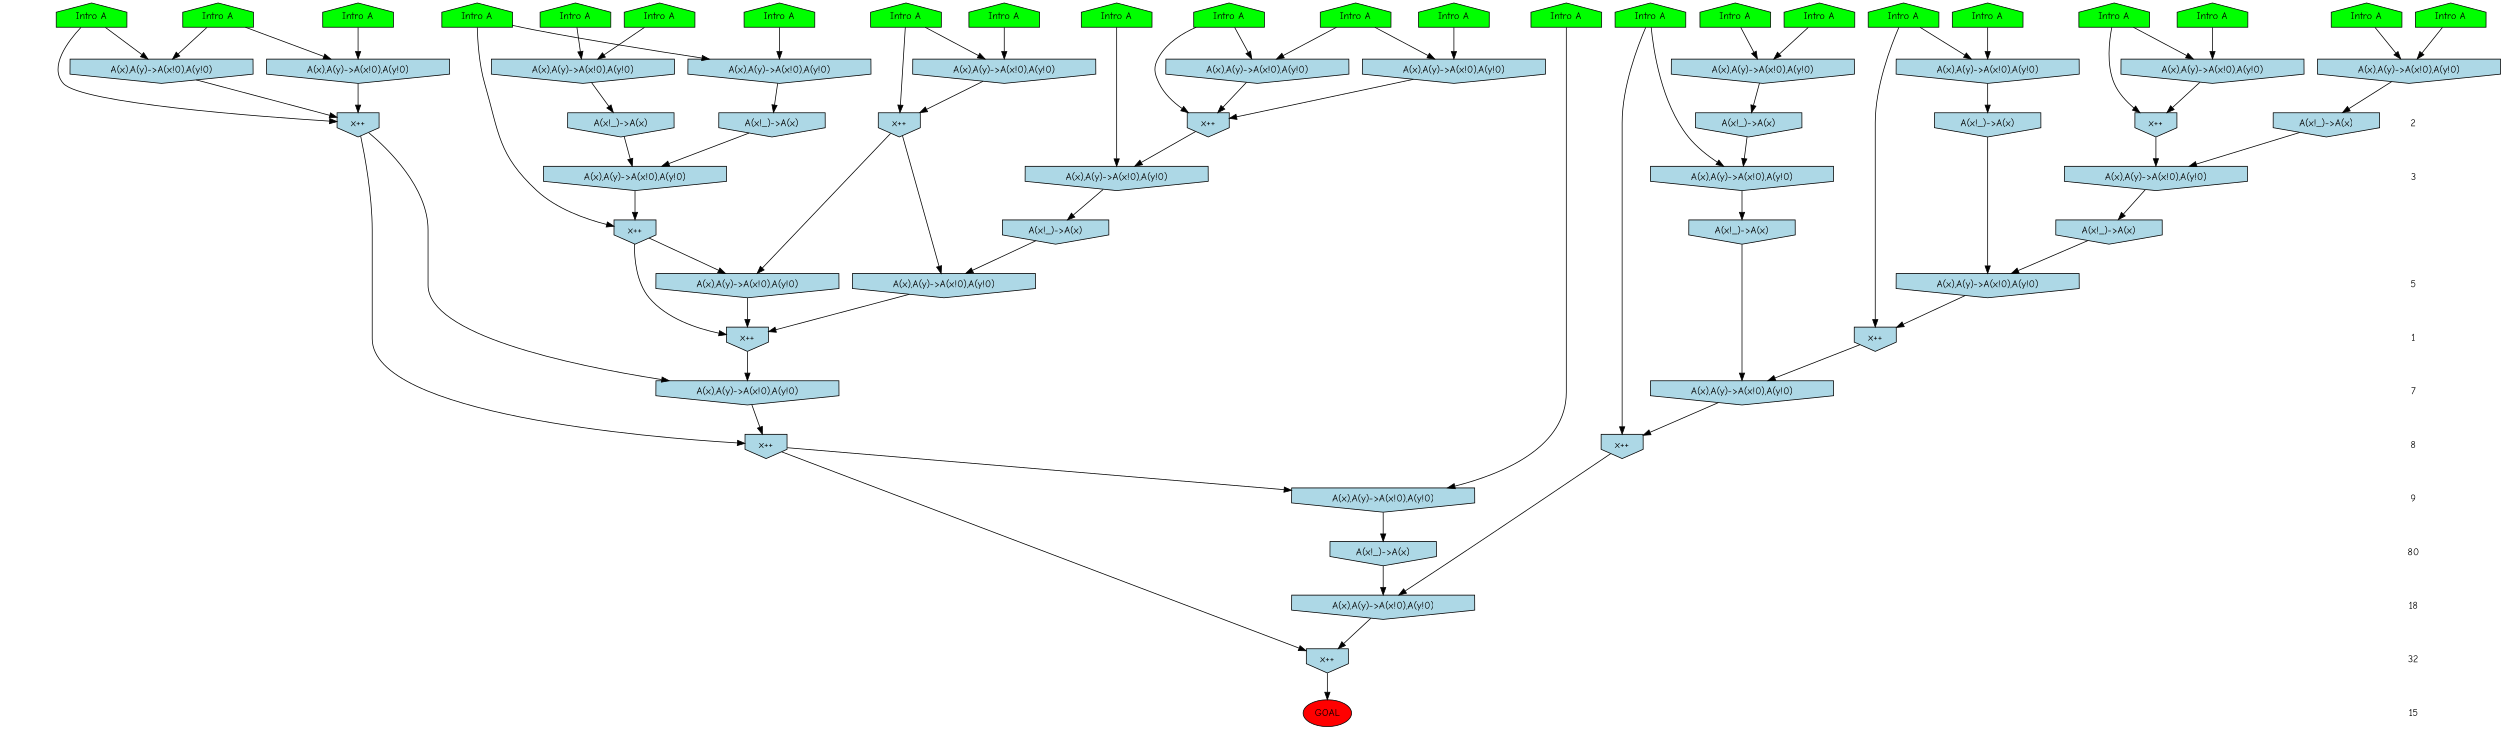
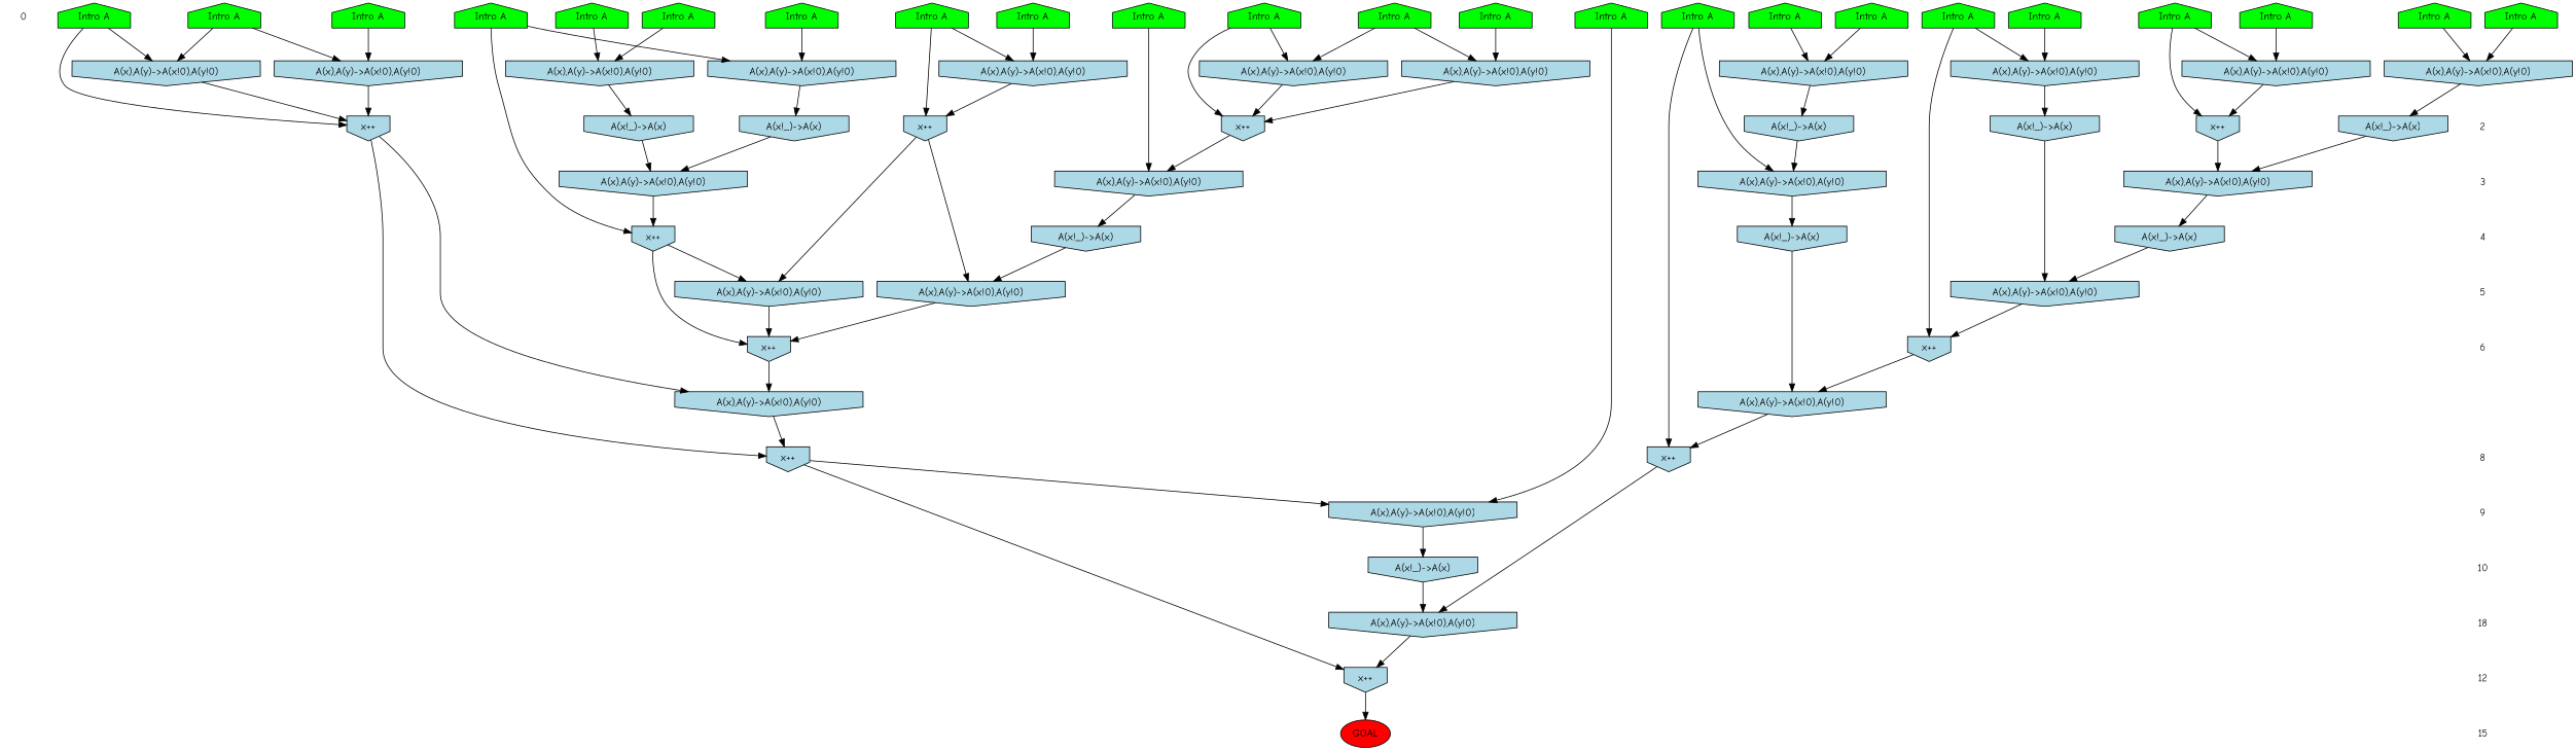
  digraph {
    fontname="Comic Neue"
    ranksep=.5
    node [fontname="Comic Neue" shape=invhouse fillcolor=lightblue style=filled]
    edge [fontname="Comic Neue"]
+   0 [shape=plaintext fillcolor="" style=""]
    n2 [fillcolor=green label="Intro A" shape=house]
    n3 [fillcolor=green label="Intro A" shape=house]
    n4 [fillcolor=green label="Intro A" shape=house]
    n5 [fillcolor=green label="Intro A" shape=house]
    n6 [fillcolor=green label="Intro A" shape=house]
    n7 [fillcolor=green label="Intro A" shape=house]
    n8 [fillcolor=green label="Intro A" shape=house]
    n9 [fillcolor=green label="Intro A" shape=house]
    n10 [fillcolor=green label="Intro A" shape=house]
    n11 [fillcolor=green label="Intro A" shape=house]
    n12 [fillcolor=green label="Intro A" shape=house]
    n13 [fillcolor=green label="Intro A" shape=house]
    n14 [fillcolor=green label="Intro A" shape=house]
    n15 [fillcolor=green label="Intro A" shape=house]
    n16 [fillcolor=green label="Intro A" shape=house]
    n17 [fillcolor=green label="Intro A" shape=house]
    n18 [fillcolor=green label="Intro A" shape=house]
    n19 [fillcolor=green label="Intro A" shape=house]
    n20 [fillcolor=green label="Intro A" shape=house]
    n21 [fillcolor=green label="Intro A" shape=house]
    n22 [fillcolor=green label="Intro A" shape=house]
    n23 [fillcolor=green label="Intro A" shape=house]
    n24 [fillcolor=green label="Intro A" shape=house]
    n25 [label="A(x),A(y)->A(x!0),A(y!0)"]
    n26 [label="A(x),A(y)->A(x!0),A(y!0)"]
    n27 [label="A(x),A(y)->A(x!0),A(y!0)"]
    n28 [label="A(x),A(y)->A(x!0),A(y!0)"]
    n29 [label="A(x),A(y)->A(x!0),A(y!0)"]
    n30 [label="A(x),A(y)->A(x!0),A(y!0)"]
    n31 [label="A(x),A(y)->A(x!0),A(y!0)"]
    n32 [label="A(x),A(y)->A(x!0),A(y!0)"]
    n33 [label="A(x),A(y)->A(x!0),A(y!0)"]
    n34 [label="A(x),A(y)->A(x!0),A(y!0)"]
    n35 [label="A(x),A(y)->A(x!0),A(y!0)"]
    2 [shape=plaintext fillcolor="" style=""]
    n37 [label="x++"]
    n38 [label="A(x!_)->A(x)"]
    n39 [label="A(x!_)->A(x)"]
    n40 [label="x++"]
    n41 [label="A(x!_)->A(x)"]
    n42 [label="x++"]
    n43 [label="A(x!_)->A(x)"]
    n44 [label="A(x!_)->A(x)"]
    n45 [label="x++"]
    3 [shape=plaintext fillcolor="" style=""]
    n47 [label="A(x),A(y)->A(x!0),A(y!0)"]
    n48 [label="A(x),A(y)->A(x!0),A(y!0)"]
    n49 [label="A(x),A(y)->A(x!0),A(y!0)"]
    n50 [label="A(x),A(y)->A(x!0),A(y!0)"]
+   4 [shape=plaintext fillcolor="" style=""]
    n52 [label="x++"]
    n53 [label="A(x!_)->A(x)"]
    n54 [label="A(x!_)->A(x)"]
    n55 [label="A(x!_)->A(x)"]
    5 [shape=plaintext fillcolor="" style=""]
    n57 [label="A(x),A(y)->A(x!0),A(y!0)"]
    n58 [label="A(x),A(y)->A(x!0),A(y!0)"]
    n59 [label="A(x),A(y)->A(x!0),A(y!0)"]
-   10 [shape=plaintext label=80 fillcolor="" style=""]
+   10 [shape=plaintext fillcolor="" style=""]
    n61 [label="A(x!_)->A(x)"]
-   6 [shape=plaintext label=1 fillcolor="" style=""]
+   6 [shape=plaintext fillcolor="" style=""]
    n63 [label="x++"]
    n64 [label="x++"]
-   7 [shape=plaintext fillcolor="" style=""]
    n66 [label="A(x),A(y)->A(x!0),A(y!0)"]
    n67 [label="A(x),A(y)->A(x!0),A(y!0)"]
    8 [shape=plaintext fillcolor="" style=""]
    n69 [label="x++"]
    n70 [label="x++"]
    9 [shape=plaintext fillcolor="" style=""]
    n72 [label="A(x),A(y)->A(x!0),A(y!0)"]
    n73 [label=18 shape=plaintext fillcolor="" style=""]
    n74 [label="A(x),A(y)->A(x!0),A(y!0)"]
-   12 [shape=plaintext label=32 fillcolor="" style=""]
+   12 [shape=plaintext fillcolor="" style=""]
    n76 [label="x++"]
    n77 [label=15 shape=plaintext fillcolor="" style=""]
    n78 [fillcolor=red label=GOAL shape=""]
    subgraph sub_1 {
      rank=same
+     0
      n2
      n3
      n4
      n5
      n6
      n7
      n8
      n9
      n10
      n11
      n12
      n13
      n14
      n15
      n16
      n17
      n18
      n19
      n20
      n21
      n22
      n23
      n24
    }
    subgraph sub_2 {
      rank=same
      n25
      n26
      n27
      n28
      n29
      n30
      n31
      n32
      n33
      n34
      n35
    }
    subgraph sub_3 {
      rank=same
      2
      n37
      n38
      n39
      n40
      n41
      n42
      n43
      n44
      n45
    }
    subgraph sub_4 {
      rank=same
      3
      n47
      n48
      n49
      n50
    }
    subgraph sub_5 {
      rank=same
+     4
      n52
      n53
      n54
      n55
    }
    subgraph sub_6 {
      rank=same
      5
      n57
      n58
      n59
    }
    subgraph sub_7 {
      rank=same
      10
      n61
    }
    subgraph sub_8 {
      rank=same
      6
      n63
      n64
    }
    subgraph sub_9 {
      rank=same
-     7
      n66
      n67
    }
    subgraph sub_10 {
      rank=same
      8
      n69
      n70
    }
    subgraph sub_11 {
      rank=same
      9
      n72
    }
    subgraph sub_12 {
      rank=same
      n73
      n74
    }
    subgraph sub_13 {
      rank=same
      12
      n76
    }
    subgraph sub_14 {
      rank=same
      n77
      n78
    }
    n2 -> n33
    n2 -> n42
    n3 -> n27
    n3 -> n35
    n4 -> n72
    n5 -> n26
    n5 -> n52
    n6 -> n32
    n7 -> n48
    n8 -> n35
    n8 -> n45
    n9 -> n28
    n10 -> n33
    n11 -> n27
    n12 -> n29
    n12 -> n64
    n13 -> n28
    n14 -> n34
    n14 -> n40
    n15 -> n30
    n16 -> n30
    n17 -> n31
    n17 -> n34
    n18 -> n25
    n18 -> n37
    n19 -> n32
    n20 -> n25
    n21 -> n26
    n22 -> n31
    n23 -> n49
    n23 -> n70
    n24 -> n29
    n25 -> n37
    n26 -> n39
    n27 -> n45
    n28 -> n38
    n29 -> n44
    n30 -> n43
    n31 -> n40
    n32 -> n41
    n33 -> n42
    n34 -> n40
    n35 -> n45
    2 -> 3 [style=invis]
    n37 -> n57
    n37 -> n58
    n38 -> n47
    n39 -> n47
    n40 -> n48
    n41 -> n49
    n42 -> n50
    n43 -> n50
    n44 -> n59
    n45 -> n66
    n45 -> n69
+   3 -> 4 [style=invis]
    n47 -> n52
    n48 -> n53
    n49 -> n55
    n50 -> n54
+   4 -> 5 [style=invis]
    n52 -> n57
    n52 -> n63
    n53 -> n58
    n54 -> n59
    n55 -> n67
    5 -> 6 [style=invis]
    n57 -> n63
    n58 -> n63
    n59 -> n64
    10 -> n73 [style=invis]
    n61 -> n74
-   6 -> 7 [style=invis]
    n63 -> n66
    n64 -> n67
-   7 -> 8 [style=invis]
    n66 -> n69
    n67 -> n70
    8 -> 9 [style=invis]
    n69 -> n72
    n69 -> n76
    n70 -> n74
    9 -> 10 [style=invis]
    n72 -> n61
    n73 -> 12 [style=invis]
    n74 -> n76
    12 -> n77 [style=invis]
    n76 -> n78
  }
